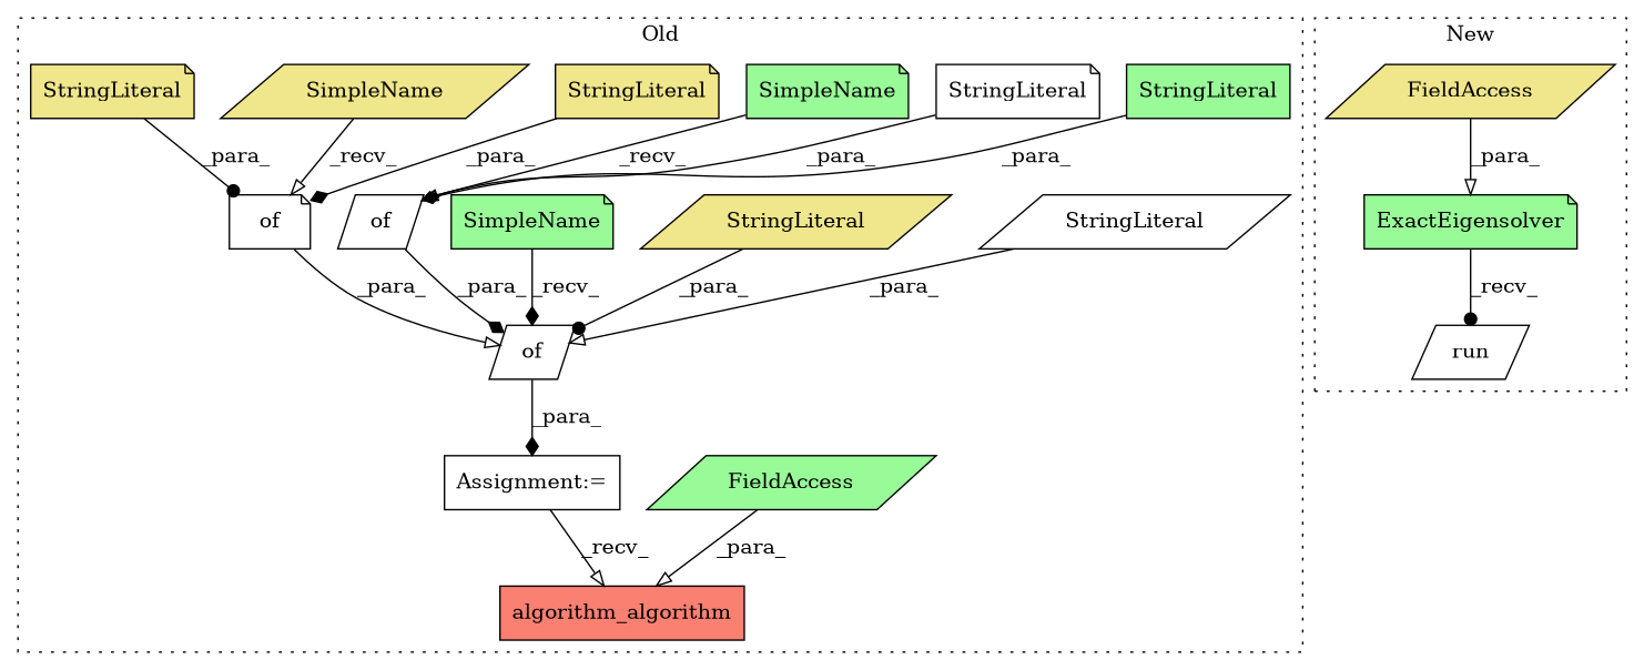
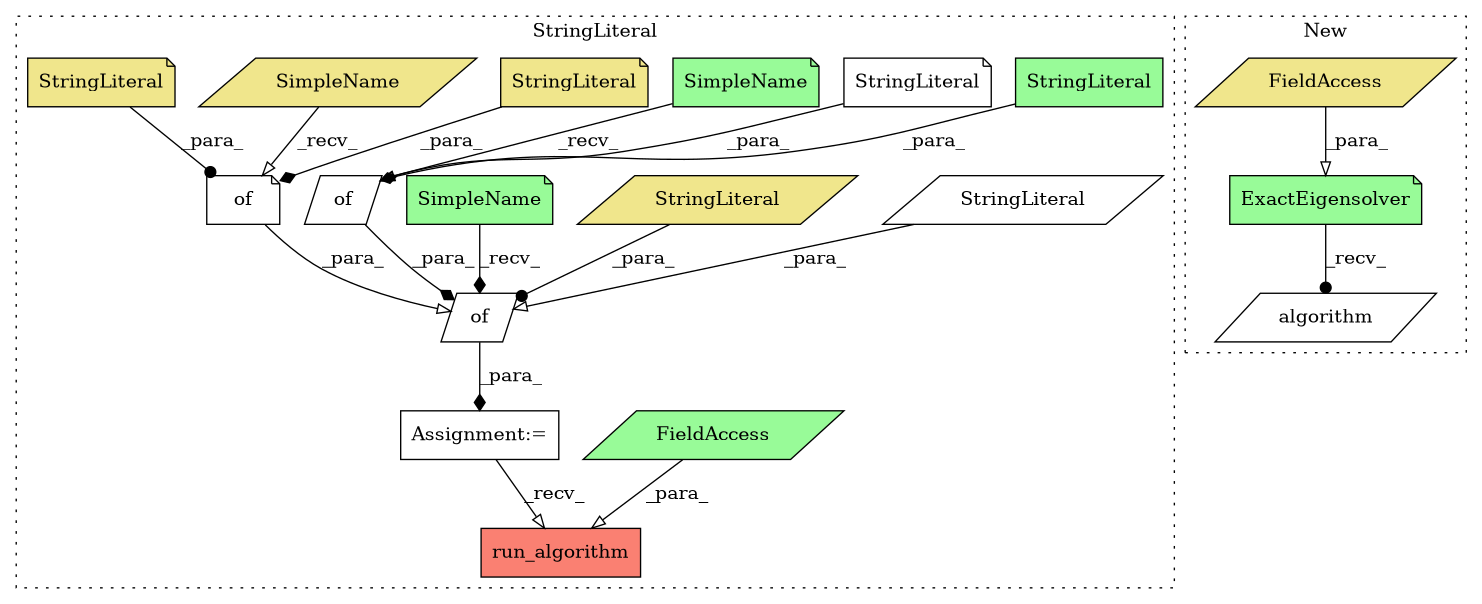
  digraph {
    node [a=32 fillcolor=white l="3,1" shape=parallelogram style=filled]
    edge [arrowhead=onormal]
    n1 [label=of s="8546,8627"]
-   n2 [fillcolor=salmon l="14,1" label=algorithm_algorithm s="8641,8677" shape=box]
+   n2 [fillcolor=salmon l="14,1" label=run_algorithm s="8641,8677" shape=box]
    n3 [a=22 fillcolor=palegreen l=15 label=FieldAccess s=8662]
    n4 [label=of s="8563,8580"]
    n5 [label=of s="8598,8626" shape=note]
    n6 [a=45 l=11 label=StringLiteral s=8582]
    n7 [a=45 fillcolor=khaki l=9 label=StringLiteral s=8549]
    n8 [a=45 fillcolor=palegreen l=6 label=StringLiteral s=8566 shape=box]
    n9 [a=45 l=7 label=StringLiteral s=8573 shape=note]
    n10 [a=45 fillcolor=khaki l=18 label=StringLiteral s=8608 shape=note]
    n11 [a=45 fillcolor=khaki l=6 label=StringLiteral s=8601 shape=note]
    n12 [a=7 l=1 label="Assignment:=" s=8541 shape=box]
    n13 [a=42 fillcolor=palegreen l=3 label=SimpleName s=8542 shape=note]
    n14 [a=42 fillcolor=khaki l=3 label=SimpleName s=8594]
    n15 [a=42 fillcolor=palegreen l=3 label=SimpleName s=8559 shape=note]
    n16 [fillcolor=palegreen l="17,1" label=ExactEigensolver s="8323,8353" shape=note]
    n17 [a=22 fillcolor=khaki l=13 label=FieldAccess s=8340]
-   n18 [l=5 label=run s=8355]
+   n18 [l=5 label=algorithm s=8355]
    subgraph cluster_1 {
-     label=Old
+     label=StringLiteral
      style=dotted
      n1
      n2
      n3
      n4
      n5
      n6
      n7
      n8
      n9
      n10
      n11
      n12
      n13
      n14
      n15
    }
    subgraph cluster_2 {
      label=New
      style=dotted
      n16
      n17
      n18
    }
    n1 -> n12 [arrowhead=diamond label=_para_]
    n3 -> n2 [label=_para_]
    n4 -> n1 [arrowhead=diamond label=_para_]
    n5 -> n1 [label=_para_]
    n6 -> n1 [label=_para_]
    n7 -> n1 [arrowhead=dot label=_para_]
    n8 -> n4 [arrowhead=diamond label=_para_]
    n9 -> n4 [label=_para_]
    n10 -> n5 [arrowhead=dot label=_para_]
    n11 -> n5 [arrowhead=diamond label=_para_]
    n12 -> n2 [label=_recv_]
    n13 -> n1 [arrowhead=diamond label=_recv_]
    n14 -> n5 [label=_recv_]
    n15 -> n4 [label=_recv_]
    n16 -> n18 [arrowhead=dot label=_recv_]
    n17 -> n16 [label=_para_]
  }
